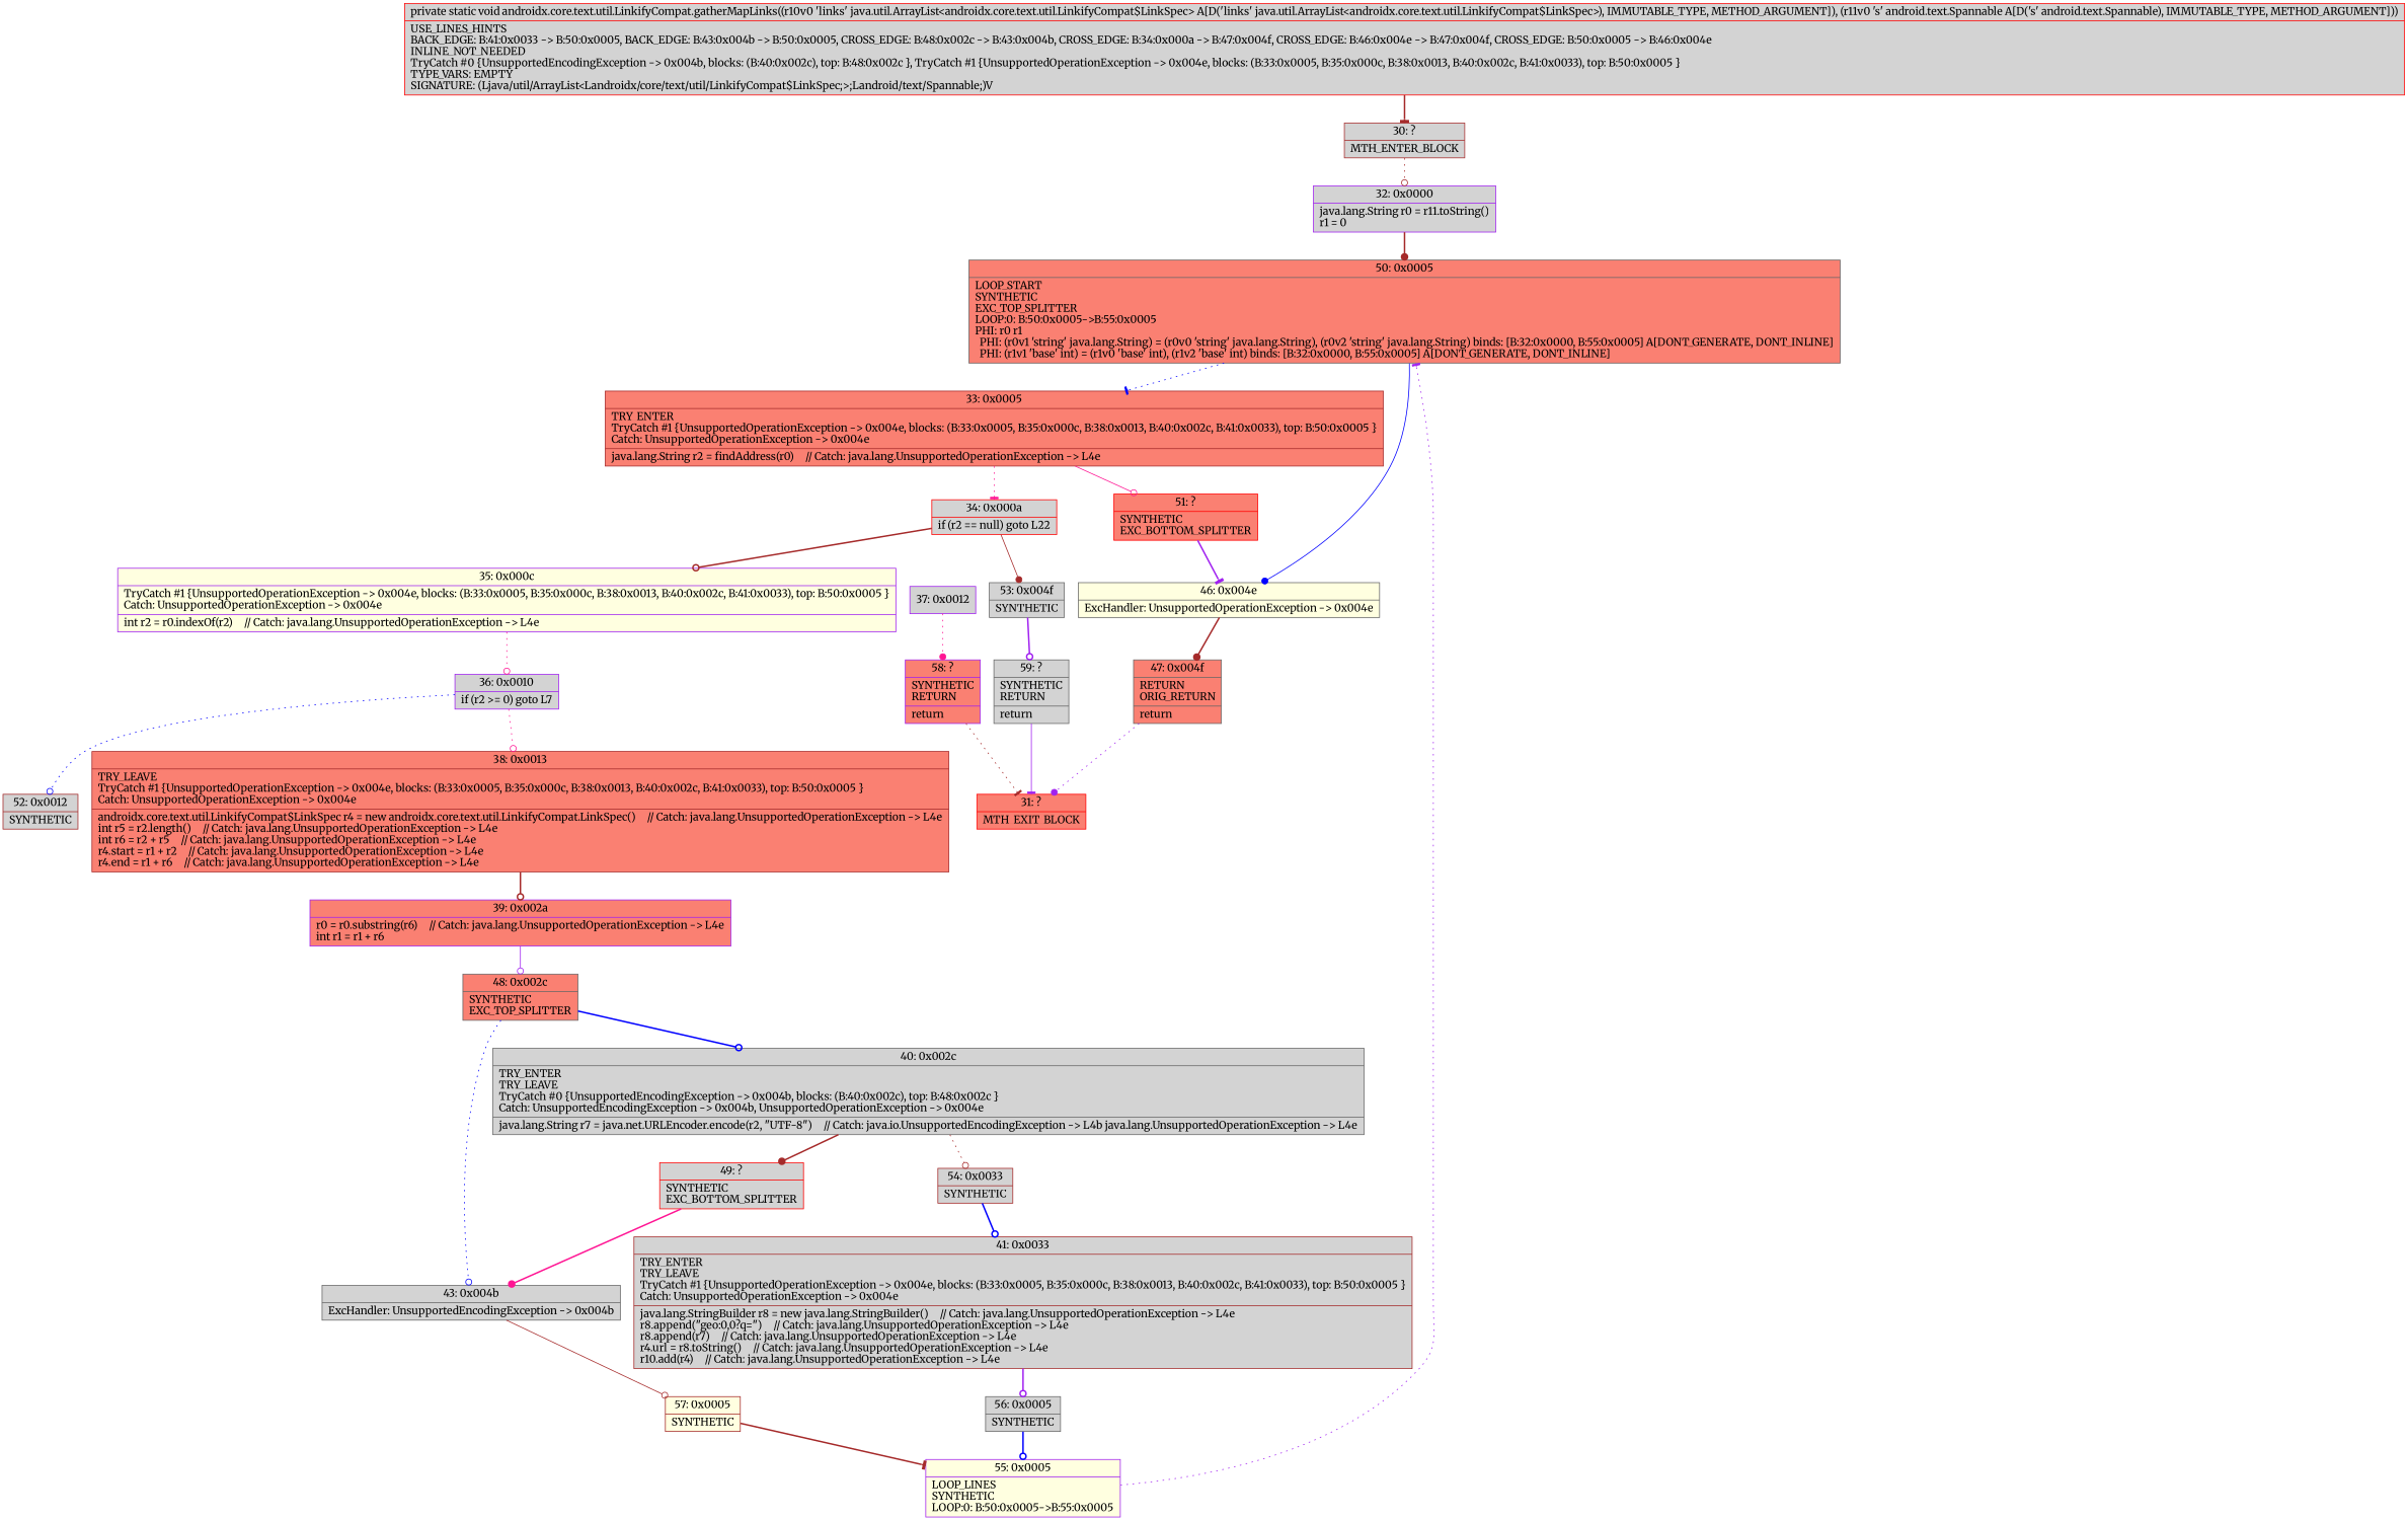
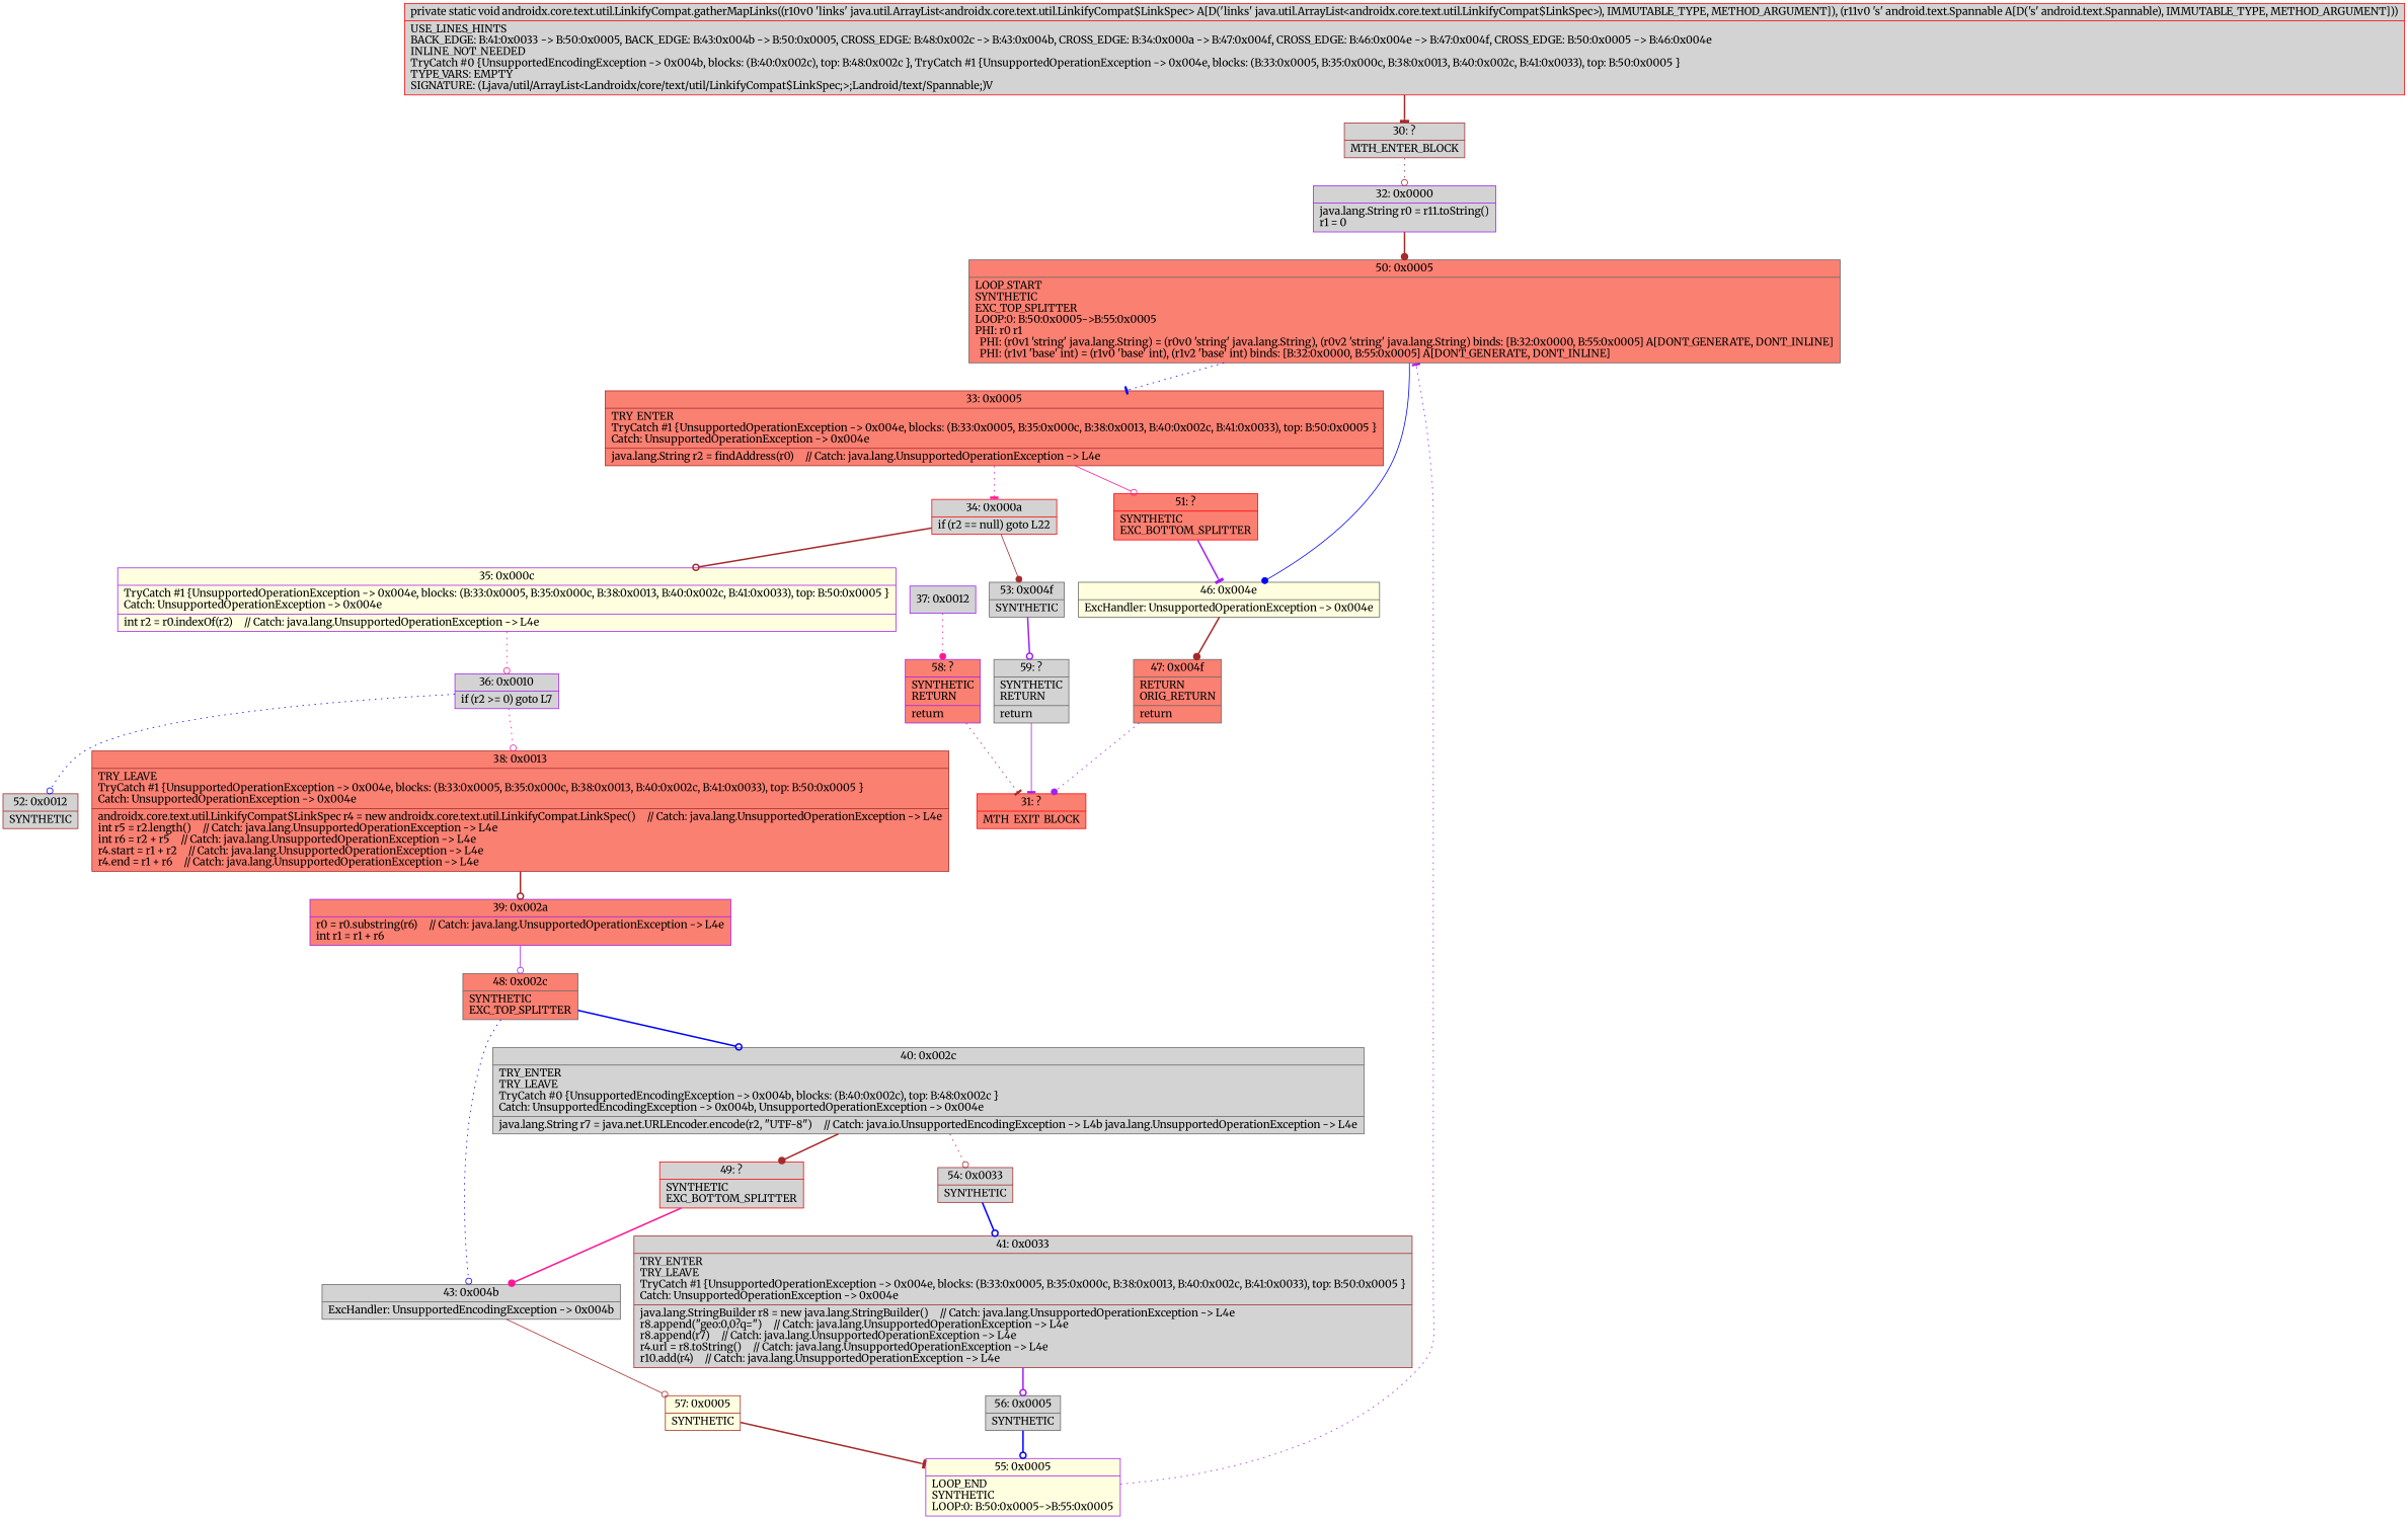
  digraph {
    fontname=Merriweather
    node [color=gray40 fillcolor=lightgrey fontname=Merriweather shape=record style=filled]
    edge [arrowhead=odot color=brown fontname=Merriweather style=bold]
    n1 [color=brown label="{30\:\ ?|MTH_ENTER_BLOCK\l}"]
    n2 [color=purple label="{32\:\ 0x0000|java.lang.String r0 = r11.toString()\lr1 = 0\l}"]
    n3 [fillcolor=salmon label="{50\:\ 0x0005|LOOP_START\lSYNTHETIC\lEXC_TOP_SPLITTER\lLOOP:0: B:50:0x0005\-\>B:55:0x0005\lPHI: r0 r1 \l  PHI: (r0v1 'string' java.lang.String) = (r0v0 'string' java.lang.String), (r0v2 'string' java.lang.String) binds: [B:32:0x0000, B:55:0x0005] A[DONT_GENERATE, DONT_INLINE]\l  PHI: (r1v1 'base' int) = (r1v0 'base' int), (r1v2 'base' int) binds: [B:32:0x0000, B:55:0x0005] A[DONT_GENERATE, DONT_INLINE]\l}"]
    n4 [color=brown fillcolor=salmon label="{33\:\ 0x0005|TRY_ENTER\lTryCatch #1 \{UnsupportedOperationException \-\> 0x004e, blocks: (B:33:0x0005, B:35:0x000c, B:38:0x0013, B:40:0x002c, B:41:0x0033), top: B:50:0x0005 \}\lCatch: UnsupportedOperationException \-\> 0x004e\l|java.lang.String r2 = findAddress(r0)     \/\/ Catch: java.lang.UnsupportedOperationException \-\> L4e\l}"]
    n5 [fillcolor=lightyellow label="{46\:\ 0x004e|ExcHandler: UnsupportedOperationException \-\> 0x004e\l}"]
    n6 [color=red label="{34\:\ 0x000a|if (r2 == null) goto L22\l}"]
    n7 [color=red fillcolor=salmon label="{51\:\ ?|SYNTHETIC\lEXC_BOTTOM_SPLITTER\l}"]
    n8 [fillcolor=salmon label="{47\:\ 0x004f|RETURN\lORIG_RETURN\l|return\l}"]
    n9 [color=purple fillcolor=lightyellow label="{35\:\ 0x000c|TryCatch #1 \{UnsupportedOperationException \-\> 0x004e, blocks: (B:33:0x0005, B:35:0x000c, B:38:0x0013, B:40:0x002c, B:41:0x0033), top: B:50:0x0005 \}\lCatch: UnsupportedOperationException \-\> 0x004e\l|int r2 = r0.indexOf(r2)     \/\/ Catch: java.lang.UnsupportedOperationException \-\> L4e\l}"]
    n10 [label="{53\:\ 0x004f|SYNTHETIC\l}"]
    n11 [color=purple label="{36\:\ 0x0010|if (r2 \>= 0) goto L7\l}"]
    n12 [label="{59\:\ ?|SYNTHETIC\lRETURN\l|return\l}"]
    n13 [color=brown fillcolor=salmon label="{38\:\ 0x0013|TRY_LEAVE\lTryCatch #1 \{UnsupportedOperationException \-\> 0x004e, blocks: (B:33:0x0005, B:35:0x000c, B:38:0x0013, B:40:0x002c, B:41:0x0033), top: B:50:0x0005 \}\lCatch: UnsupportedOperationException \-\> 0x004e\l|androidx.core.text.util.LinkifyCompat$LinkSpec r4 = new androidx.core.text.util.LinkifyCompat.LinkSpec()     \/\/ Catch: java.lang.UnsupportedOperationException \-\> L4e\lint r5 = r2.length()     \/\/ Catch: java.lang.UnsupportedOperationException \-\> L4e\lint r6 = r2 + r5     \/\/ Catch: java.lang.UnsupportedOperationException \-\> L4e\lr4.start = r1 + r2     \/\/ Catch: java.lang.UnsupportedOperationException \-\> L4e\lr4.end = r1 + r6     \/\/ Catch: java.lang.UnsupportedOperationException \-\> L4e\l}"]
    n14 [color=brown label="{52\:\ 0x0012|SYNTHETIC\l}"]
    n15 [color=purple fillcolor=salmon label="{39\:\ 0x002a|r0 = r0.substring(r6)     \/\/ Catch: java.lang.UnsupportedOperationException \-\> L4e\lint r1 = r1 + r6\l}"]
    n16 [fillcolor=salmon label="{48\:\ 0x002c|SYNTHETIC\lEXC_TOP_SPLITTER\l}"]
    n17 [label="{40\:\ 0x002c|TRY_ENTER\lTRY_LEAVE\lTryCatch #0 \{UnsupportedEncodingException \-\> 0x004b, blocks: (B:40:0x002c), top: B:48:0x002c \}\lCatch: UnsupportedEncodingException \-\> 0x004b, UnsupportedOperationException \-\> 0x004e\l|java.lang.String r7 = java.net.URLEncoder.encode(r2, \"UTF\-8\")     \/\/ Catch: java.io.UnsupportedEncodingException \-\> L4b java.lang.UnsupportedOperationException \-\> L4e\l}"]
    n18 [label="{43\:\ 0x004b|ExcHandler: UnsupportedEncodingException \-\> 0x004b\l}"]
    n19 [color=red label="{49\:\ ?|SYNTHETIC\lEXC_BOTTOM_SPLITTER\l}"]
    n20 [color=brown label="{54\:\ 0x0033|SYNTHETIC\l}"]
    n21 [color=brown fillcolor=lightyellow label="{57\:\ 0x0005|SYNTHETIC\l}"]
    n22 [color=brown label="{41\:\ 0x0033|TRY_ENTER\lTRY_LEAVE\lTryCatch #1 \{UnsupportedOperationException \-\> 0x004e, blocks: (B:33:0x0005, B:35:0x000c, B:38:0x0013, B:40:0x002c, B:41:0x0033), top: B:50:0x0005 \}\lCatch: UnsupportedOperationException \-\> 0x004e\l|java.lang.StringBuilder r8 = new java.lang.StringBuilder()     \/\/ Catch: java.lang.UnsupportedOperationException \-\> L4e\lr8.append(\"geo:0,0?q=\")     \/\/ Catch: java.lang.UnsupportedOperationException \-\> L4e\lr8.append(r7)     \/\/ Catch: java.lang.UnsupportedOperationException \-\> L4e\lr4.url = r8.toString()     \/\/ Catch: java.lang.UnsupportedOperationException \-\> L4e\lr10.add(r4)     \/\/ Catch: java.lang.UnsupportedOperationException \-\> L4e\l}"]
    n23 [label="{56\:\ 0x0005|SYNTHETIC\l}"]
-   n24 [color=purple fillcolor=lightyellow label="{55\:\ 0x0005|LOOP_LINES\lSYNTHETIC\lLOOP:0: B:50:0x0005\-\>B:55:0x0005\l}"]
+   n24 [color=purple fillcolor=lightyellow label="{55\:\ 0x0005|LOOP_END\lSYNTHETIC\lLOOP:0: B:50:0x0005\-\>B:55:0x0005\l}"]
    n25 [color=purple label="{37\:\ 0x0012}"]
    n26 [color=purple fillcolor=salmon label="{58\:\ ?|SYNTHETIC\lRETURN\l|return\l}"]
    n27 [color=red fillcolor=salmon label="{31\:\ ?|MTH_EXIT_BLOCK\l}"]
    n28 [color=red label="{private static void androidx.core.text.util.LinkifyCompat.gatherMapLinks((r10v0 'links' java.util.ArrayList\<androidx.core.text.util.LinkifyCompat$LinkSpec\> A[D('links' java.util.ArrayList\<androidx.core.text.util.LinkifyCompat$LinkSpec\>), IMMUTABLE_TYPE, METHOD_ARGUMENT]), (r11v0 's' android.text.Spannable A[D('s' android.text.Spannable), IMMUTABLE_TYPE, METHOD_ARGUMENT]))  | USE_LINES_HINTS\lBACK_EDGE: B:41:0x0033 \-\> B:50:0x0005, BACK_EDGE: B:43:0x004b \-\> B:50:0x0005, CROSS_EDGE: B:48:0x002c \-\> B:43:0x004b, CROSS_EDGE: B:34:0x000a \-\> B:47:0x004f, CROSS_EDGE: B:46:0x004e \-\> B:47:0x004f, CROSS_EDGE: B:50:0x0005 \-\> B:46:0x004e\lINLINE_NOT_NEEDED\lTryCatch #0 \{UnsupportedEncodingException \-\> 0x004b, blocks: (B:40:0x002c), top: B:48:0x002c \}, TryCatch #1 \{UnsupportedOperationException \-\> 0x004e, blocks: (B:33:0x0005, B:35:0x000c, B:38:0x0013, B:40:0x002c, B:41:0x0033), top: B:50:0x0005 \}\lTYPE_VARS: EMPTY\lSIGNATURE: (Ljava\/util\/ArrayList\<Landroidx\/core\/text\/util\/LinkifyCompat$LinkSpec;\>;Landroid\/text\/Spannable;)V\l}"]
    n1 -> n2 [style=dotted]
    n2 -> n3 [arrowhead=dot]
    n3 -> n4 [arrowhead=tee color=blue style=dotted]
    n3 -> n5 [arrowhead=dot color=blue style=solid]
    n4 -> n6 [arrowhead=tee color=deeppink style=dotted]
    n4 -> n7 [color=deeppink style=solid]
    n5 -> n8 [arrowhead=dot]
    n6 -> n9
    n6 -> n10 [arrowhead=dot style=solid]
    n7 -> n5 [arrowhead=tee color=purple]
    n8 -> n27 [arrowhead=dot color=purple style=dotted]
    n9 -> n11 [color=deeppink style=dotted]
    n10 -> n12 [color=purple]
    n11 -> n13 [color=deeppink style=dotted]
    n11 -> n14 [color=blue style=dotted]
    n12 -> n27 [arrowhead=tee color=purple style=solid]
    n13 -> n15
    n15 -> n16 [color=purple style=solid]
    n16 -> n17 [color=blue]
    n16 -> n18 [color=blue style=dotted]
    n17 -> n19 [arrowhead=dot]
    n17 -> n20 [style=dotted]
    n18 -> n21 [style=solid]
    n19 -> n18 [arrowhead=dot color=deeppink]
    n20 -> n22 [color=blue]
    n21 -> n24 [arrowhead=tee]
    n22 -> n23 [color=purple]
    n23 -> n24 [color=blue]
    n24 -> n3 [arrowhead=tee color=purple style=dotted]
    n25 -> n26 [arrowhead=dot color=deeppink style=dotted]
    n26 -> n27 [arrowhead=tee style=dotted]
    n28 -> n1 [arrowhead=tee]
  }
